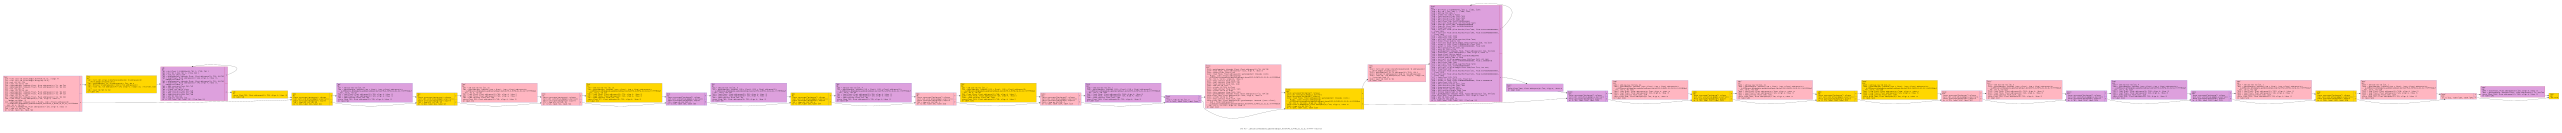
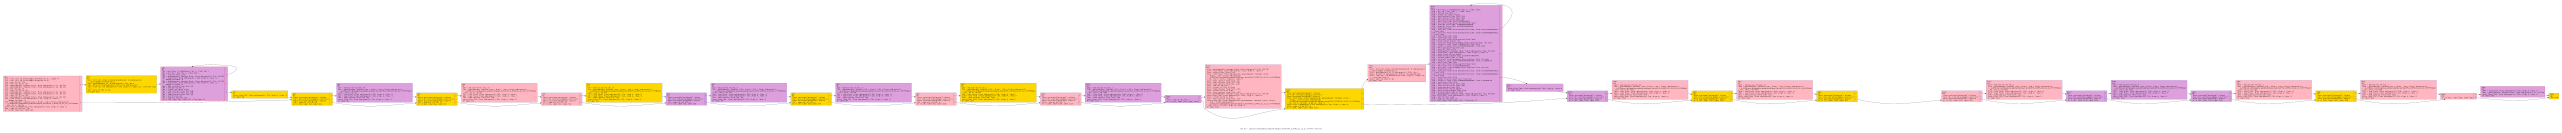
  digraph {
    fontname="Source Code Pro"
    label="CFG for '_Z39cunnx_WindowGate_updateGradInput_kernelPfS_S_PKfS1_S1_S1_S1_iiiffff' function"
    rankdir=LR
    node [color="#3d50c3ff" fillcolor=lightpink fontname="Source Code Pro" shape=record style=filled]
    edge [fontname="Source Code Pro"]
    n1 [label="{%15:\l  %16 = tail call i32 @llvm.amdgcn.workitem.id.x(), !range !4\l  %17 = tail call i32 @llvm.amdgcn.workgroup.id.x()\l  %18 = mul i32 %17, %10\l  %19 = zext i32 %18 to i64\l  %20 = getelementptr inbounds float, float addrspace(1)* %7, i64 %19\l  %21 = getelementptr inbounds float, float addrspace(1)* %6, i64 %19\l  %22 = mul i32 %17, %8\l  %23 = zext i32 %22 to i64\l  %24 = getelementptr inbounds float, float addrspace(1)* %4, i64 %23\l  %25 = getelementptr inbounds float, float addrspace(1)* %0, i64 %23\l  %26 = zext i32 %17 to i64\l  %27 = getelementptr inbounds float, float addrspace(1)* %3, i64 %26\l  %28 = load float, float addrspace(1)* %27, align 4, !tbaa !5,\l... !amdgpu.noclobber !9\l  %29 = getelementptr inbounds [129 x float], [129 x float] addrspace(3)*\l... @_ZZ39cunnx_WindowGate_updateGradInput_kernelPfS_S_PKfS1_S1_S1_S1_iiiffffE6buf\l...fer, i32 0, i32 %16\l  store float 0.000000e+00, float addrspace(3)* %29, align 4, !tbaa !5\l  %30 = icmp ult i32 %16, %10\l  br i1 %30, label %31, label %38\l|{<s0>T|<s1>F}}"]
    n2 [fillcolor=gold label="{%31:\l31:                                               \l  %32 = tail call align 4 dereferenceable(64) i8 addrspace(4)*\l... @llvm.amdgcn.dispatch.ptr()\l  %33 = getelementptr i8, i8 addrspace(4)* %32, i64 4\l  %34 = bitcast i8 addrspace(4)* %33 to i16 addrspace(4)*\l  %35 = load i16, i16 addrspace(4)* %34, align 4, !range !10, !invariant.load\l... !9\l  %36 = zext i16 %35 to i32\l  br label %40\l}"]
    n3 [fillcolor=gold label="{%38:\l38:                                               \l  fence syncscope(\"workgroup\") release\l  tail call void @llvm.amdgcn.s.barrier()\l  fence syncscope(\"workgroup\") acquire\l  %39 = icmp ult i32 %16, 64\l  br i1 %39, label %56, label %62\l|{<s0>T|<s1>F}}"]
    n4 [color="#b70d28ff" fillcolor=plum label="{%40:\l40:                                               \l  %41 = phi float [ 0.000000e+00, %31 ], [ %53, %40 ]\l  %42 = phi i32 [ %16, %31 ], [ %54, %40 ]\l  %43 = zext i32 %42 to i64\l  %44 = getelementptr inbounds float, float addrspace(1)* %20, i64 %43\l  %45 = load float, float addrspace(1)* %44, align 4, !tbaa !5,\l... !amdgpu.noclobber !9\l  %46 = getelementptr inbounds float, float addrspace(1)* %21, i64 %43\l  %47 = load float, float addrspace(1)* %46, align 4, !tbaa !5,\l... !amdgpu.noclobber !9\l  %48 = fmul contract float %45, %47\l  %49 = add nuw i32 %42, 1\l  %50 = uitofp i32 %49 to float\l  %51 = fsub contract float %50, %28\l  %52 = fmul contract float %51, %48\l  %53 = fadd contract float %41, %52\l  %54 = add i32 %42, %36\l  %55 = icmp ult i32 %54, %10\l  br i1 %55, label %40, label %37, !llvm.loop !11\l|{<s0>T|<s1>F}}"]
    n5 [fillcolor=plum label="{%56:\l56:                                               \l  %57 = add nuw nsw i32 %16, 64\l  %58 = getelementptr inbounds [129 x float], [129 x float] addrspace(3)*\l... @_ZZ39cunnx_WindowGate_updateGradInput_kernelPfS_S_PKfS1_S1_S1_S1_iiiffffE6buf\l...fer, i32 0, i32 %57\l  %59 = load float, float addrspace(3)* %58, align 4, !tbaa !5\l  %60 = load float, float addrspace(3)* %29, align 4, !tbaa !5\l  %61 = fadd contract float %59, %60\l  store float %61, float addrspace(3)* %29, align 4, !tbaa !5\l  br label %62\l}"]
    n6 [fillcolor=gold label="{%62:\l62:                                               \l  fence syncscope(\"workgroup\") release\l  tail call void @llvm.amdgcn.s.barrier()\l  fence syncscope(\"workgroup\") acquire\l  %63 = icmp ult i32 %16, 32\l  br i1 %63, label %64, label %70\l|{<s0>T|<s1>F}}"]
    n7 [fillcolor=gold label="{%37:\l37:                                               \l  store float %53, float addrspace(3)* %29, align 4, !tbaa !5\l  br label %38\l}"]
    n8 [label="{%64:\l64:                                               \l  %65 = add nuw nsw i32 %16, 32\l  %66 = getelementptr inbounds [129 x float], [129 x float] addrspace(3)*\l... @_ZZ39cunnx_WindowGate_updateGradInput_kernelPfS_S_PKfS1_S1_S1_S1_iiiffffE6buf\l...fer, i32 0, i32 %65\l  %67 = load float, float addrspace(3)* %66, align 4, !tbaa !5\l  %68 = load float, float addrspace(3)* %29, align 4, !tbaa !5\l  %69 = fadd contract float %67, %68\l  store float %69, float addrspace(3)* %29, align 4, !tbaa !5\l  br label %70\l}"]
    n9 [label="{%70:\l70:                                               \l  fence syncscope(\"workgroup\") release\l  tail call void @llvm.amdgcn.s.barrier()\l  fence syncscope(\"workgroup\") acquire\l  %71 = icmp ult i32 %16, 16\l  br i1 %71, label %72, label %78\l|{<s0>T|<s1>F}}"]
    n10 [fillcolor=gold label="{%72:\l72:                                               \l  %73 = add nuw nsw i32 %16, 16\l  %74 = getelementptr inbounds [129 x float], [129 x float] addrspace(3)*\l... @_ZZ39cunnx_WindowGate_updateGradInput_kernelPfS_S_PKfS1_S1_S1_S1_iiiffffE6buf\l...fer, i32 0, i32 %73\l  %75 = load float, float addrspace(3)* %74, align 4, !tbaa !5\l  %76 = load float, float addrspace(3)* %29, align 4, !tbaa !5\l  %77 = fadd contract float %75, %76\l  store float %77, float addrspace(3)* %29, align 4, !tbaa !5\l  br label %78\l}"]
    n11 [fillcolor=plum label="{%78:\l78:                                               \l  fence syncscope(\"workgroup\") release\l  tail call void @llvm.amdgcn.s.barrier()\l  fence syncscope(\"workgroup\") acquire\l  %79 = icmp ult i32 %16, 8\l  br i1 %79, label %80, label %86\l|{<s0>T|<s1>F}}"]
    n12 [fillcolor=plum label="{%80:\l80:                                               \l  %81 = add nuw nsw i32 %16, 8\l  %82 = getelementptr inbounds [129 x float], [129 x float] addrspace(3)*\l... @_ZZ39cunnx_WindowGate_updateGradInput_kernelPfS_S_PKfS1_S1_S1_S1_iiiffffE6buf\l...fer, i32 0, i32 %81\l  %83 = load float, float addrspace(3)* %82, align 4, !tbaa !5\l  %84 = load float, float addrspace(3)* %29, align 4, !tbaa !5\l  %85 = fadd contract float %83, %84\l  store float %85, float addrspace(3)* %29, align 4, !tbaa !5\l  br label %86\l}"]
    n13 [fillcolor=gold label="{%86:\l86:                                               \l  fence syncscope(\"workgroup\") release\l  tail call void @llvm.amdgcn.s.barrier()\l  fence syncscope(\"workgroup\") acquire\l  %87 = icmp ult i32 %16, 4\l  br i1 %87, label %88, label %94\l|{<s0>T|<s1>F}}"]
    n14 [fillcolor=plum label="{%88:\l88:                                               \l  %89 = add nuw nsw i32 %16, 4\l  %90 = getelementptr inbounds [129 x float], [129 x float] addrspace(3)*\l... @_ZZ39cunnx_WindowGate_updateGradInput_kernelPfS_S_PKfS1_S1_S1_S1_iiiffffE6buf\l...fer, i32 0, i32 %89\l  %91 = load float, float addrspace(3)* %90, align 4, !tbaa !5\l  %92 = load float, float addrspace(3)* %29, align 4, !tbaa !5\l  %93 = fadd contract float %91, %92\l  store float %93, float addrspace(3)* %29, align 4, !tbaa !5\l  br label %94\l}"]
    n15 [label="{%94:\l94:                                               \l  fence syncscope(\"workgroup\") release\l  tail call void @llvm.amdgcn.s.barrier()\l  fence syncscope(\"workgroup\") acquire\l  %95 = icmp ult i32 %16, 2\l  br i1 %95, label %96, label %102\l|{<s0>T|<s1>F}}"]
    n16 [fillcolor=gold label="{%96:\l96:                                               \l  %97 = add nuw nsw i32 %16, 2\l  %98 = getelementptr inbounds [129 x float], [129 x float] addrspace(3)*\l... @_ZZ39cunnx_WindowGate_updateGradInput_kernelPfS_S_PKfS1_S1_S1_S1_iiiffffE6buf\l...fer, i32 0, i32 %97\l  %99 = load float, float addrspace(3)* %98, align 4, !tbaa !5\l  %100 = load float, float addrspace(3)* %29, align 4, !tbaa !5\l  %101 = fadd contract float %99, %100\l  store float %101, float addrspace(3)* %29, align 4, !tbaa !5\l  br label %102\l}"]
    n17 [label="{%102:\l102:                                              \l  fence syncscope(\"workgroup\") release\l  tail call void @llvm.amdgcn.s.barrier()\l  fence syncscope(\"workgroup\") acquire\l  %103 = icmp eq i32 %16, 0\l  br i1 %103, label %104, label %110\l|{<s0>T|<s1>F}}"]
    n18 [fillcolor=plum label="{%104:\l104:                                              \l  %105 = add nuw nsw i32 %16, 1\l  %106 = getelementptr inbounds [129 x float], [129 x float] addrspace(3)*\l... @_ZZ39cunnx_WindowGate_updateGradInput_kernelPfS_S_PKfS1_S1_S1_S1_iiiffffE6buf\l...fer, i32 0, i32 %105\l  %107 = load float, float addrspace(3)* %106, align 4, !tbaa !5\l  %108 = load float, float addrspace(3)* %29, align 4, !tbaa !5\l  %109 = fadd contract float %107, %108\l  store float %109, float addrspace(3)* %29, align 4, !tbaa !5\l  br label %110\l}"]
    n19 [fillcolor=plum label="{%110:\l110:                                              \l  %111 = icmp eq i32 %16, 0\l  br i1 %111, label %112, label %128\l|{<s0>T|<s1>F}}"]
    n20 [label="{%112:\l112:                                              \l  %113 = getelementptr inbounds float, float addrspace(1)* %5, i64 %26\l  %114 = load float, float addrspace(1)* %113, align 4, !tbaa !5\l  %115 = fptosi float %114 to i32\l  %116 = load float, float addrspace(3)* getelementptr inbounds ([129 x\l... float], [129 x float] addrspace(3)*\l... @_ZZ39cunnx_WindowGate_updateGradInput_kernelPfS_S_PKfS1_S1_S1_S1_iiiffffE6buf\l...fer, i32 0, i32 0), align 16, !tbaa !5\l  %117 = fmul contract float %116, %11\l  %118 = fmul contract float %117, %14\l  %119 = fsub contract float %28, %118\l  %120 = add nsw i32 %115, -1\l  %121 = sitofp i32 %120 to float\l  %122 = fadd contract float %119, %121\l  %123 = sitofp i32 %9 to float\l  %124 = fdiv contract float %122, %123\l  %125 = getelementptr inbounds float, float addrspace(1)* %2, i64 %26\l  store float %124, float addrspace(1)* %125, align 4, !tbaa !5\l  %126 = sitofp i32 %8 to float\l  %127 = fmul contract float %124, %126\l  store float %127, float addrspace(3)* getelementptr inbounds ([129 x float],\l... [129 x float] addrspace(3)*\l... @_ZZ39cunnx_WindowGate_updateGradInput_kernelPfS_S_PKfS1_S1_S1_S1_iiiffffE6buf\l...fer, i32 0, i32 128), align 16, !tbaa !5\l  br label %128\l}"]
    n21 [fillcolor=gold label="{%128:\l128:                                              \l  fence syncscope(\"workgroup\") release\l  tail call void @llvm.amdgcn.s.barrier()\l  fence syncscope(\"workgroup\") acquire\l  %129 = load float, float addrspace(3)* getelementptr inbounds ([129 x\l... float], [129 x float] addrspace(3)*\l... @_ZZ39cunnx_WindowGate_updateGradInput_kernelPfS_S_PKfS1_S1_S1_S1_iiiffffE6buf\l...fer, i32 0, i32 128), align 16, !tbaa !5\l  store float 0.000000e+00, float addrspace(3)* %29, align 4, !tbaa !5\l  %130 = icmp slt i32 %16, %8\l  br i1 %130, label %131, label %138\l|{<s0>T|<s1>F}}"]
    n22 [label="{%131:\l131:                                              \l  %132 = tail call align 4 dereferenceable(64) i8 addrspace(4)*\l... @llvm.amdgcn.dispatch.ptr()\l  %133 = getelementptr i8, i8 addrspace(4)* %132, i64 4\l  %134 = bitcast i8 addrspace(4)* %133 to i16 addrspace(4)*\l  %135 = load i16, i16 addrspace(4)* %134, align 4, !range !10,\l... !invariant.load !9\l  %136 = zext i16 %135 to i32\l  br label %139\l}"]
    n23 [fillcolor=plum label="{%138:\l138:                                              \l  fence syncscope(\"workgroup\") release\l  tail call void @llvm.amdgcn.s.barrier()\l  fence syncscope(\"workgroup\") acquire\l  br i1 %39, label %190, label %196\l|{<s0>T|<s1>F}}"]
    n24 [color="#b70d28ff" fillcolor=plum label="{%139:\l139:                                              \l  %140 = phi float [ 0.000000e+00, %131 ], [ %182, %139 ]\l  %141 = phi i32 [ %16, %131 ], [ %188, %139 ]\l  %142 = add nsw i32 %141, 1\l  %143 = sitofp i32 %142 to float\l  %144 = fsub contract float %143, %129\l  %145 = fmul contract float %144, %144\l  %146 = fmul contract float %145, %13\l  %147 = fmul float %146, 0x3FF7154760000000\l  %148 = tail call float @llvm.rint.f32(float %147)\l  %149 = fcmp ogt float %146, 0x40562E4300000000\l  %150 = fcmp olt float %146, 0xC059D1DA00000000\l  %151 = fneg float %147\l  %152 = tail call float @llvm.fma.f32(float %146, float 0x3FF7154760000000,\l... float %151)\l  %153 = tail call float @llvm.fma.f32(float %146, float 0x3E54AE0BE0000000,\l... float %152)\l  %154 = fsub float %147, %148\l  %155 = fadd float %153, %154\l  %156 = tail call float @llvm.exp2.f32(float %155)\l  %157 = fptosi float %148 to i32\l  %158 = tail call float @llvm.amdgcn.ldexp.f32(float %156, i32 %157)\l  %159 = select i1 %150, float 0.000000e+00, float %158\l  %160 = select i1 %149, float 0x7FF0000000000000, float %159\l  %161 = fmul contract float %160, %12\l  %162 = sext i32 %141 to i64\l  %163 = getelementptr inbounds float, float addrspace(1)* %24, i64 %162\l  %164 = load float, float addrspace(1)* %163, align 4, !tbaa !5\l  %165 = fpext float %164 to double\l  %166 = fadd contract double %165, 0x3E7AD7F29ABCAF48\l  %167 = fptrunc double %166 to float\l  %168 = tail call i1 @llvm.amdgcn.class.f32(float %167, i32 144)\l  %169 = select i1 %168, float 0x41F0000000000000, float 1.000000e+00\l  %170 = fmul float %169, %167\l  %171 = tail call float @llvm.log2.f32(float %170)\l  %172 = fmul float %171, 0x3FE62E42E0000000\l  %173 = tail call i1 @llvm.amdgcn.class.f32(float %171, i32 519)\l  %174 = fneg float %172\l  %175 = tail call float @llvm.fma.f32(float %171, float 0x3FE62E42E0000000,\l... float %174)\l  %176 = tail call float @llvm.fma.f32(float %171, float 0x3E6EFA39E0000000,\l... float %175)\l  %177 = fadd float %172, %176\l  %178 = select i1 %173, float %171, float %177\l  %179 = select i1 %168, float 0x40362E4300000000, float 0.000000e+00\l  %180 = fsub float %178, %179\l  %181 = fmul contract float %161, %180\l  %182 = fsub contract float %140, %181\l  %183 = fneg contract float %161\l  %184 = fpext float %183 to double\l  %185 = fdiv contract double %184, %166\l  %186 = fptrunc double %185 to float\l  %187 = getelementptr inbounds float, float addrspace(1)* %25, i64 %162\l  store float %186, float addrspace(1)* %187, align 4, !tbaa !5\l  %188 = add i32 %141, %136\l  %189 = icmp slt i32 %188, %8\l  br i1 %189, label %139, label %137, !llvm.loop !13\l|{<s0>T|<s1>F}}"]
    n25 [label="{%190:\l190:                                              \l  %191 = add nuw nsw i32 %16, 64\l  %192 = getelementptr inbounds [129 x float], [129 x float] addrspace(3)*\l... @_ZZ39cunnx_WindowGate_updateGradInput_kernelPfS_S_PKfS1_S1_S1_S1_iiiffffE6buf\l...fer, i32 0, i32 %191\l  %193 = load float, float addrspace(3)* %192, align 4, !tbaa !5\l  %194 = load float, float addrspace(3)* %29, align 4, !tbaa !5\l  %195 = fadd contract float %193, %194\l  store float %195, float addrspace(3)* %29, align 4, !tbaa !5\l  br label %196\l}"]
    n26 [fillcolor=gold label="{%196:\l196:                                              \l  fence syncscope(\"workgroup\") release\l  tail call void @llvm.amdgcn.s.barrier()\l  fence syncscope(\"workgroup\") acquire\l  br i1 %63, label %197, label %203\l|{<s0>T|<s1>F}}"]
    n27 [fillcolor=plum label="{%137:\l137:                                              \l  store float %182, float addrspace(3)* %29, align 4, !tbaa !5\l  br label %138\l}"]
    n28 [label="{%197:\l197:                                              \l  %198 = add nuw nsw i32 %16, 32\l  %199 = getelementptr inbounds [129 x float], [129 x float] addrspace(3)*\l... @_ZZ39cunnx_WindowGate_updateGradInput_kernelPfS_S_PKfS1_S1_S1_S1_iiiffffE6buf\l...fer, i32 0, i32 %198\l  %200 = load float, float addrspace(3)* %199, align 4, !tbaa !5\l  %201 = load float, float addrspace(3)* %29, align 4, !tbaa !5\l  %202 = fadd contract float %200, %201\l  store float %202, float addrspace(3)* %29, align 4, !tbaa !5\l  br label %203\l}"]
    n29 [fillcolor=gold label="{%203:\l203:                                              \l  fence syncscope(\"workgroup\") release\l  tail call void @llvm.amdgcn.s.barrier()\l  fence syncscope(\"workgroup\") acquire\l  br i1 %71, label %204, label %210\l|{<s0>T|<s1>F}}"]
-   n30 [fillcolor=gold label="{%204:\l204:                                              \l  %205 = add nuw nsw i32 %16, 16\l  %206 = getelementptr inbounds [129 x float], [129 x float] addrspace(3)*\l... @_ZZ39cunnx_WindowGate_updateGradInput_kernelPfS_S_PKfS1_S1_S1_S1_iiiffffE6buf\l...fer, i32 0, i32 %205\l  %207 = load float, float addrspace(3)* %206, align 4, !tbaa !5\l  %208 = load float, float addrspace(3)* %29, align 4, !tbaa !5\l  %209 = fadd contract float %207, %208\l  store float %209, float addrspace(3)* %29, align 4, !tbaa !5\l  br label %210\l}"]
    n31 [label="{%210:\l210:                                              \l  fence syncscope(\"workgroup\") release\l  tail call void @llvm.amdgcn.s.barrier()\l  fence syncscope(\"workgroup\") acquire\l  br i1 %79, label %211, label %217\l|{<s0>T|<s1>F}}"]
    n32 [label="{%211:\l211:                                              \l  %212 = add nuw nsw i32 %16, 8\l  %213 = getelementptr inbounds [129 x float], [129 x float] addrspace(3)*\l... @_ZZ39cunnx_WindowGate_updateGradInput_kernelPfS_S_PKfS1_S1_S1_S1_iiiffffE6buf\l...fer, i32 0, i32 %212\l  %214 = load float, float addrspace(3)* %213, align 4, !tbaa !5\l  %215 = load float, float addrspace(3)* %29, align 4, !tbaa !5\l  %216 = fadd contract float %214, %215\l  store float %216, float addrspace(3)* %29, align 4, !tbaa !5\l  br label %217\l}"]
    n33 [fillcolor=plum label="{%217:\l217:                                              \l  fence syncscope(\"workgroup\") release\l  tail call void @llvm.amdgcn.s.barrier()\l  fence syncscope(\"workgroup\") acquire\l  br i1 %87, label %218, label %224\l|{<s0>T|<s1>F}}"]
    n34 [fillcolor=plum label="{%218:\l218:                                              \l  %219 = add nuw nsw i32 %16, 4\l  %220 = getelementptr inbounds [129 x float], [129 x float] addrspace(3)*\l... @_ZZ39cunnx_WindowGate_updateGradInput_kernelPfS_S_PKfS1_S1_S1_S1_iiiffffE6buf\l...fer, i32 0, i32 %219\l  %221 = load float, float addrspace(3)* %220, align 4, !tbaa !5\l  %222 = load float, float addrspace(3)* %29, align 4, !tbaa !5\l  %223 = fadd contract float %221, %222\l  store float %223, float addrspace(3)* %29, align 4, !tbaa !5\l  br label %224\l}"]
    n35 [fillcolor=plum label="{%224:\l224:                                              \l  fence syncscope(\"workgroup\") release\l  tail call void @llvm.amdgcn.s.barrier()\l  fence syncscope(\"workgroup\") acquire\l  br i1 %95, label %225, label %231\l|{<s0>T|<s1>F}}"]
    n36 [label="{%225:\l225:                                              \l  %226 = add nuw nsw i32 %16, 2\l  %227 = getelementptr inbounds [129 x float], [129 x float] addrspace(3)*\l... @_ZZ39cunnx_WindowGate_updateGradInput_kernelPfS_S_PKfS1_S1_S1_S1_iiiffffE6buf\l...fer, i32 0, i32 %226\l  %228 = load float, float addrspace(3)* %227, align 4, !tbaa !5\l  %229 = load float, float addrspace(3)* %29, align 4, !tbaa !5\l  %230 = fadd contract float %228, %229\l  store float %230, float addrspace(3)* %29, align 4, !tbaa !5\l  br label %231\l}"]
    n37 [fillcolor=gold label="{%231:\l231:                                              \l  fence syncscope(\"workgroup\") release\l  tail call void @llvm.amdgcn.s.barrier()\l  fence syncscope(\"workgroup\") acquire\l  br i1 %103, label %232, label %238\l|{<s0>T|<s1>F}}"]
    n38 [label="{%232:\l232:                                              \l  %233 = add nuw nsw i32 %16, 1\l  %234 = getelementptr inbounds [129 x float], [129 x float] addrspace(3)*\l... @_ZZ39cunnx_WindowGate_updateGradInput_kernelPfS_S_PKfS1_S1_S1_S1_iiiffffE6buf\l...fer, i32 0, i32 %233\l  %235 = load float, float addrspace(3)* %234, align 4, !tbaa !5\l  %236 = load float, float addrspace(3)* %29, align 4, !tbaa !5\l  %237 = fadd contract float %235, %236\l  store float %237, float addrspace(3)* %29, align 4, !tbaa !5\l  br label %238\l}"]
    n39 [label="{%238:\l238:                                              \l  br i1 %111, label %239, label %242\l|{<s0>T|<s1>F}}"]
    n40 [color="#b70d28ff" fillcolor=plum label="{%239:\l239:                                              \l  %240 = load float, float addrspace(3)* %29, align 4, !tbaa !5\l  %241 = getelementptr inbounds float, float addrspace(1)* %1, i64 %26\l  store float %240, float addrspace(1)* %241, align 4, !tbaa !5\l  br label %242\l}"]
    n41 [fillcolor=gold label="{%242:\l242:                                              \l  ret void\l}"]
    n1 -> n2 [tailport=s0]
    n1 -> n3 [tailport=s1]
    n2 -> n4
    n3 -> n5 [tailport=s0]
    n3 -> n6 [tailport=s1]
    n4 -> n4 [tailport=s0]
    n4 -> n7 [tailport=s1]
    n5 -> n6
    n6 -> n8 [tailport=s0]
    n6 -> n9 [tailport=s1]
    n7 -> n3
    n8 -> n9
    n9 -> n10 [tailport=s0]
    n9 -> n11 [tailport=s1]
    n10 -> n11
    n11 -> n12 [tailport=s0]
    n11 -> n13 [tailport=s1]
    n12 -> n13
    n13 -> n14 [tailport=s0]
    n13 -> n15 [tailport=s1]
    n14 -> n15
    n15 -> n16 [tailport=s0]
    n15 -> n17 [tailport=s1]
    n16 -> n17
    n17 -> n18 [tailport=s0]
    n17 -> n19 [tailport=s1]
    n18 -> n19
    n19 -> n20 [tailport=s0]
    n19 -> n21 [tailport=s1]
    n20 -> n21
    n21 -> n22 [tailport=s0]
    n21 -> n23 [tailport=s1]
    n22 -> n24
    n23 -> n25 [tailport=s0]
    n23 -> n26 [tailport=s1]
    n24 -> n24 [tailport=s0]
    n24 -> n27 [tailport=s1]
    n25 -> n26
    n26 -> n28 [tailport=s0]
    n26 -> n29 [tailport=s1]
    n27 -> n23
    n28 -> n29
-   n29 -> n30 [tailport=s0]
    n29 -> n31 [tailport=s1]
-   n30 -> n31
    n31 -> n32 [tailport=s0]
    n31 -> n33 [tailport=s1]
    n32 -> n33
    n33 -> n34 [tailport=s0]
    n33 -> n35 [tailport=s1]
    n34 -> n35
    n35 -> n36 [tailport=s0]
    n35 -> n37 [tailport=s1]
    n36 -> n37
    n37 -> n38 [tailport=s0]
    n37 -> n39 [tailport=s1]
    n38 -> n39
    n39 -> n40 [tailport=s0]
    n39 -> n41 [tailport=s1]
    n40 -> n41
  }
